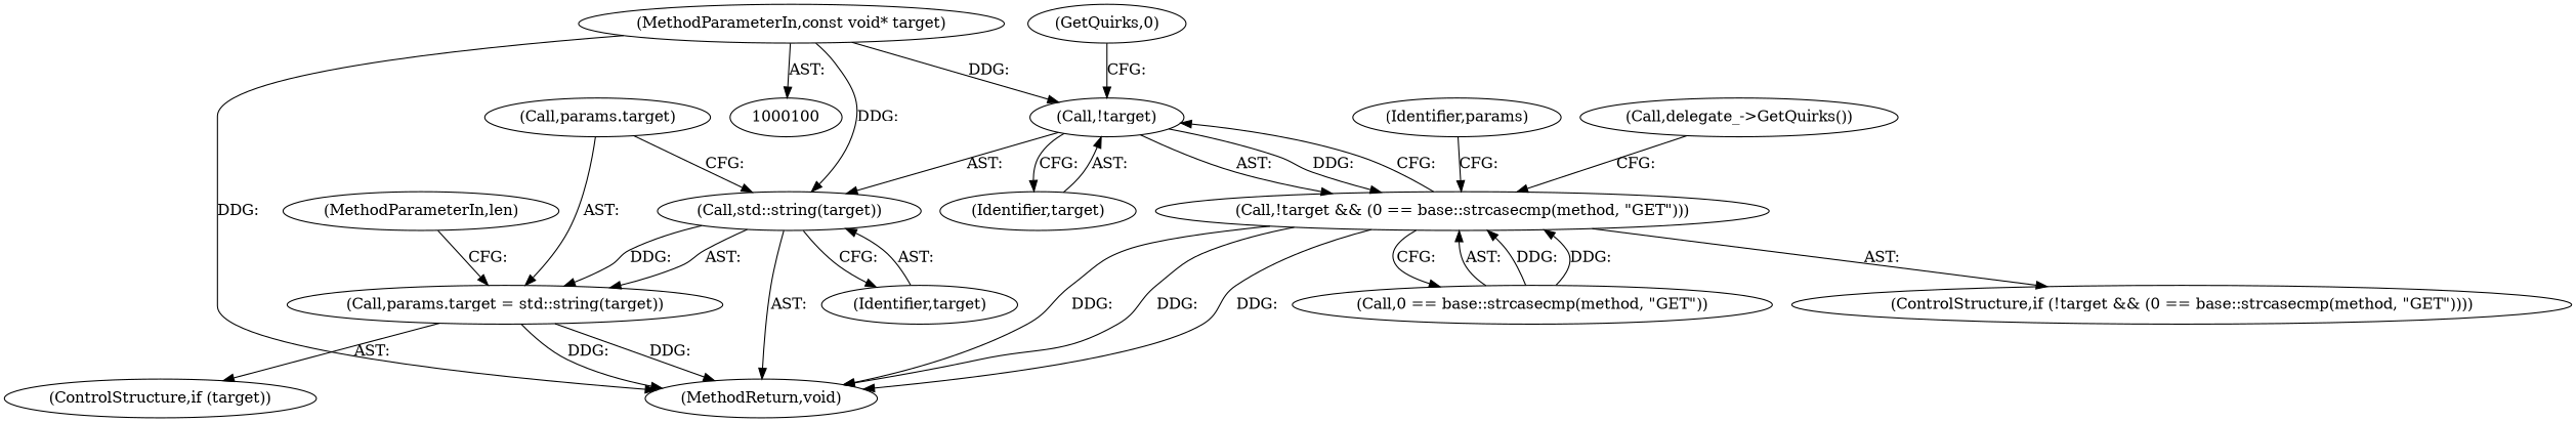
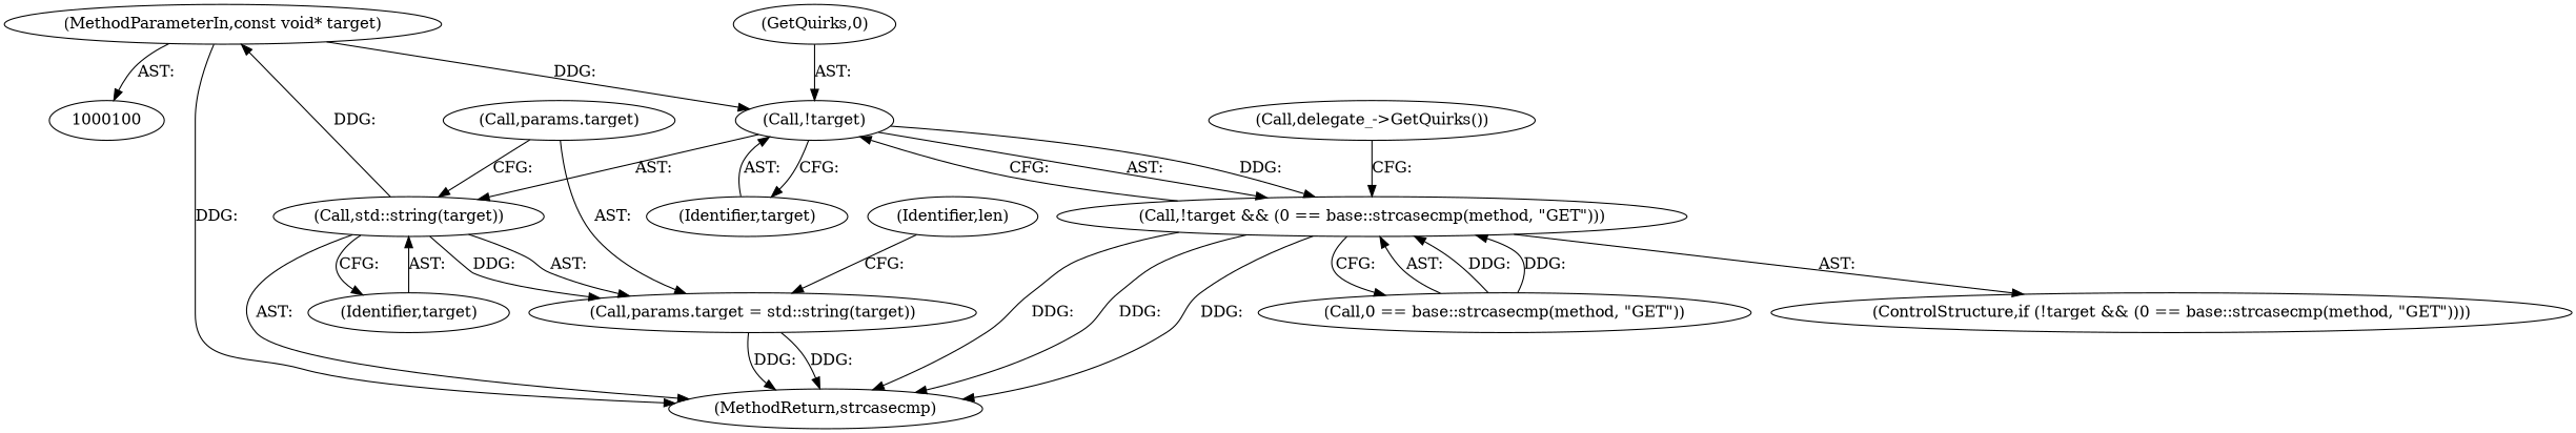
  digraph {
    n1 [label="(MethodParameterIn,const void* target)"]
    n2 [label="(Call,!target)"]
    n3 [label="(Call,std::string(target))"]
-   n4 [label="(MethodReturn,void)"]
+   n4 [label="(MethodReturn,strcasecmp)"]
    1000100
    n6 [label="(Call,!target && (0 == base::strcasecmp(method, \"GET\")))"]
    n7 [label="(Identifier,target)"]
    n8 [label="(Call,params.target = std::string(target))"]
    n9 [label="(Identifier,target)"]
    n10 [label="(Call,0 == base::strcasecmp(method, \"GET\"))"]
    n11 [label="(ControlStructure,if (!target && (0 == base::strcasecmp(method, \"GET\"))))"]
-   n12 [label="(ControlStructure,if (target))"]
    n13 [label="(GetQuirks,0)"]
-   n14 [label="(Identifier,params)"]
-   n15 [label="(MethodParameterIn,len)"]
+   n15 [label="(Identifier,len)"]
    n16 [label="(Call,delegate_->GetQuirks())"]
    n17 [label="(Call,params.target)"]
    n1 -> n2 [label="DDG: "]
-   n1 -> n3 [label="DDG: "]
+   n3 -> n1 [label="DDG: "]
    n1 -> n4 [label="DDG: "]
    n1 -> 1000100 [label="AST: "]
    n2 -> n3 [label="AST: "]
    n2 -> n6 [label="AST: "]
    n2 -> n6 [label="DDG: "]
    n2 -> n7 [label="CFG: "]
    n3 -> n4 [label="AST: "]
    n3 -> n8 [label="AST: "]
    n3 -> n8 [label="DDG: "]
    n3 -> n9 [label="CFG: "]
    n6 -> n2 [label="CFG: "]
    n6 -> n4 [label="DDG: "]
    n6 -> n4 [label="DDG: "]
    n6 -> n4 [label="DDG: "]
    n6 -> n10 [label="CFG: "]
    n6 -> n11 [label="AST: "]
    n7 -> n2 [label="AST: "]
    n8 -> n4 [label="DDG: "]
    n8 -> n4 [label="DDG: "]
-   n8 -> n12 [label="AST: "]
    n9 -> n3 [label="AST: "]
    n10 -> n6 [label="AST: "]
    n10 -> n6 [label="DDG: "]
    n10 -> n6 [label="DDG: "]
-   n13 -> n2 [label="CFG: "]
-   n14 -> n6 [label="CFG: "]
+   n13 -> n2 [label="AST: "]
    n15 -> n8 [label="CFG: "]
    n16 -> n6 [label="CFG: "]
    n17 -> n3 [label="CFG: "]
    n17 -> n8 [label="AST: "]
  }
